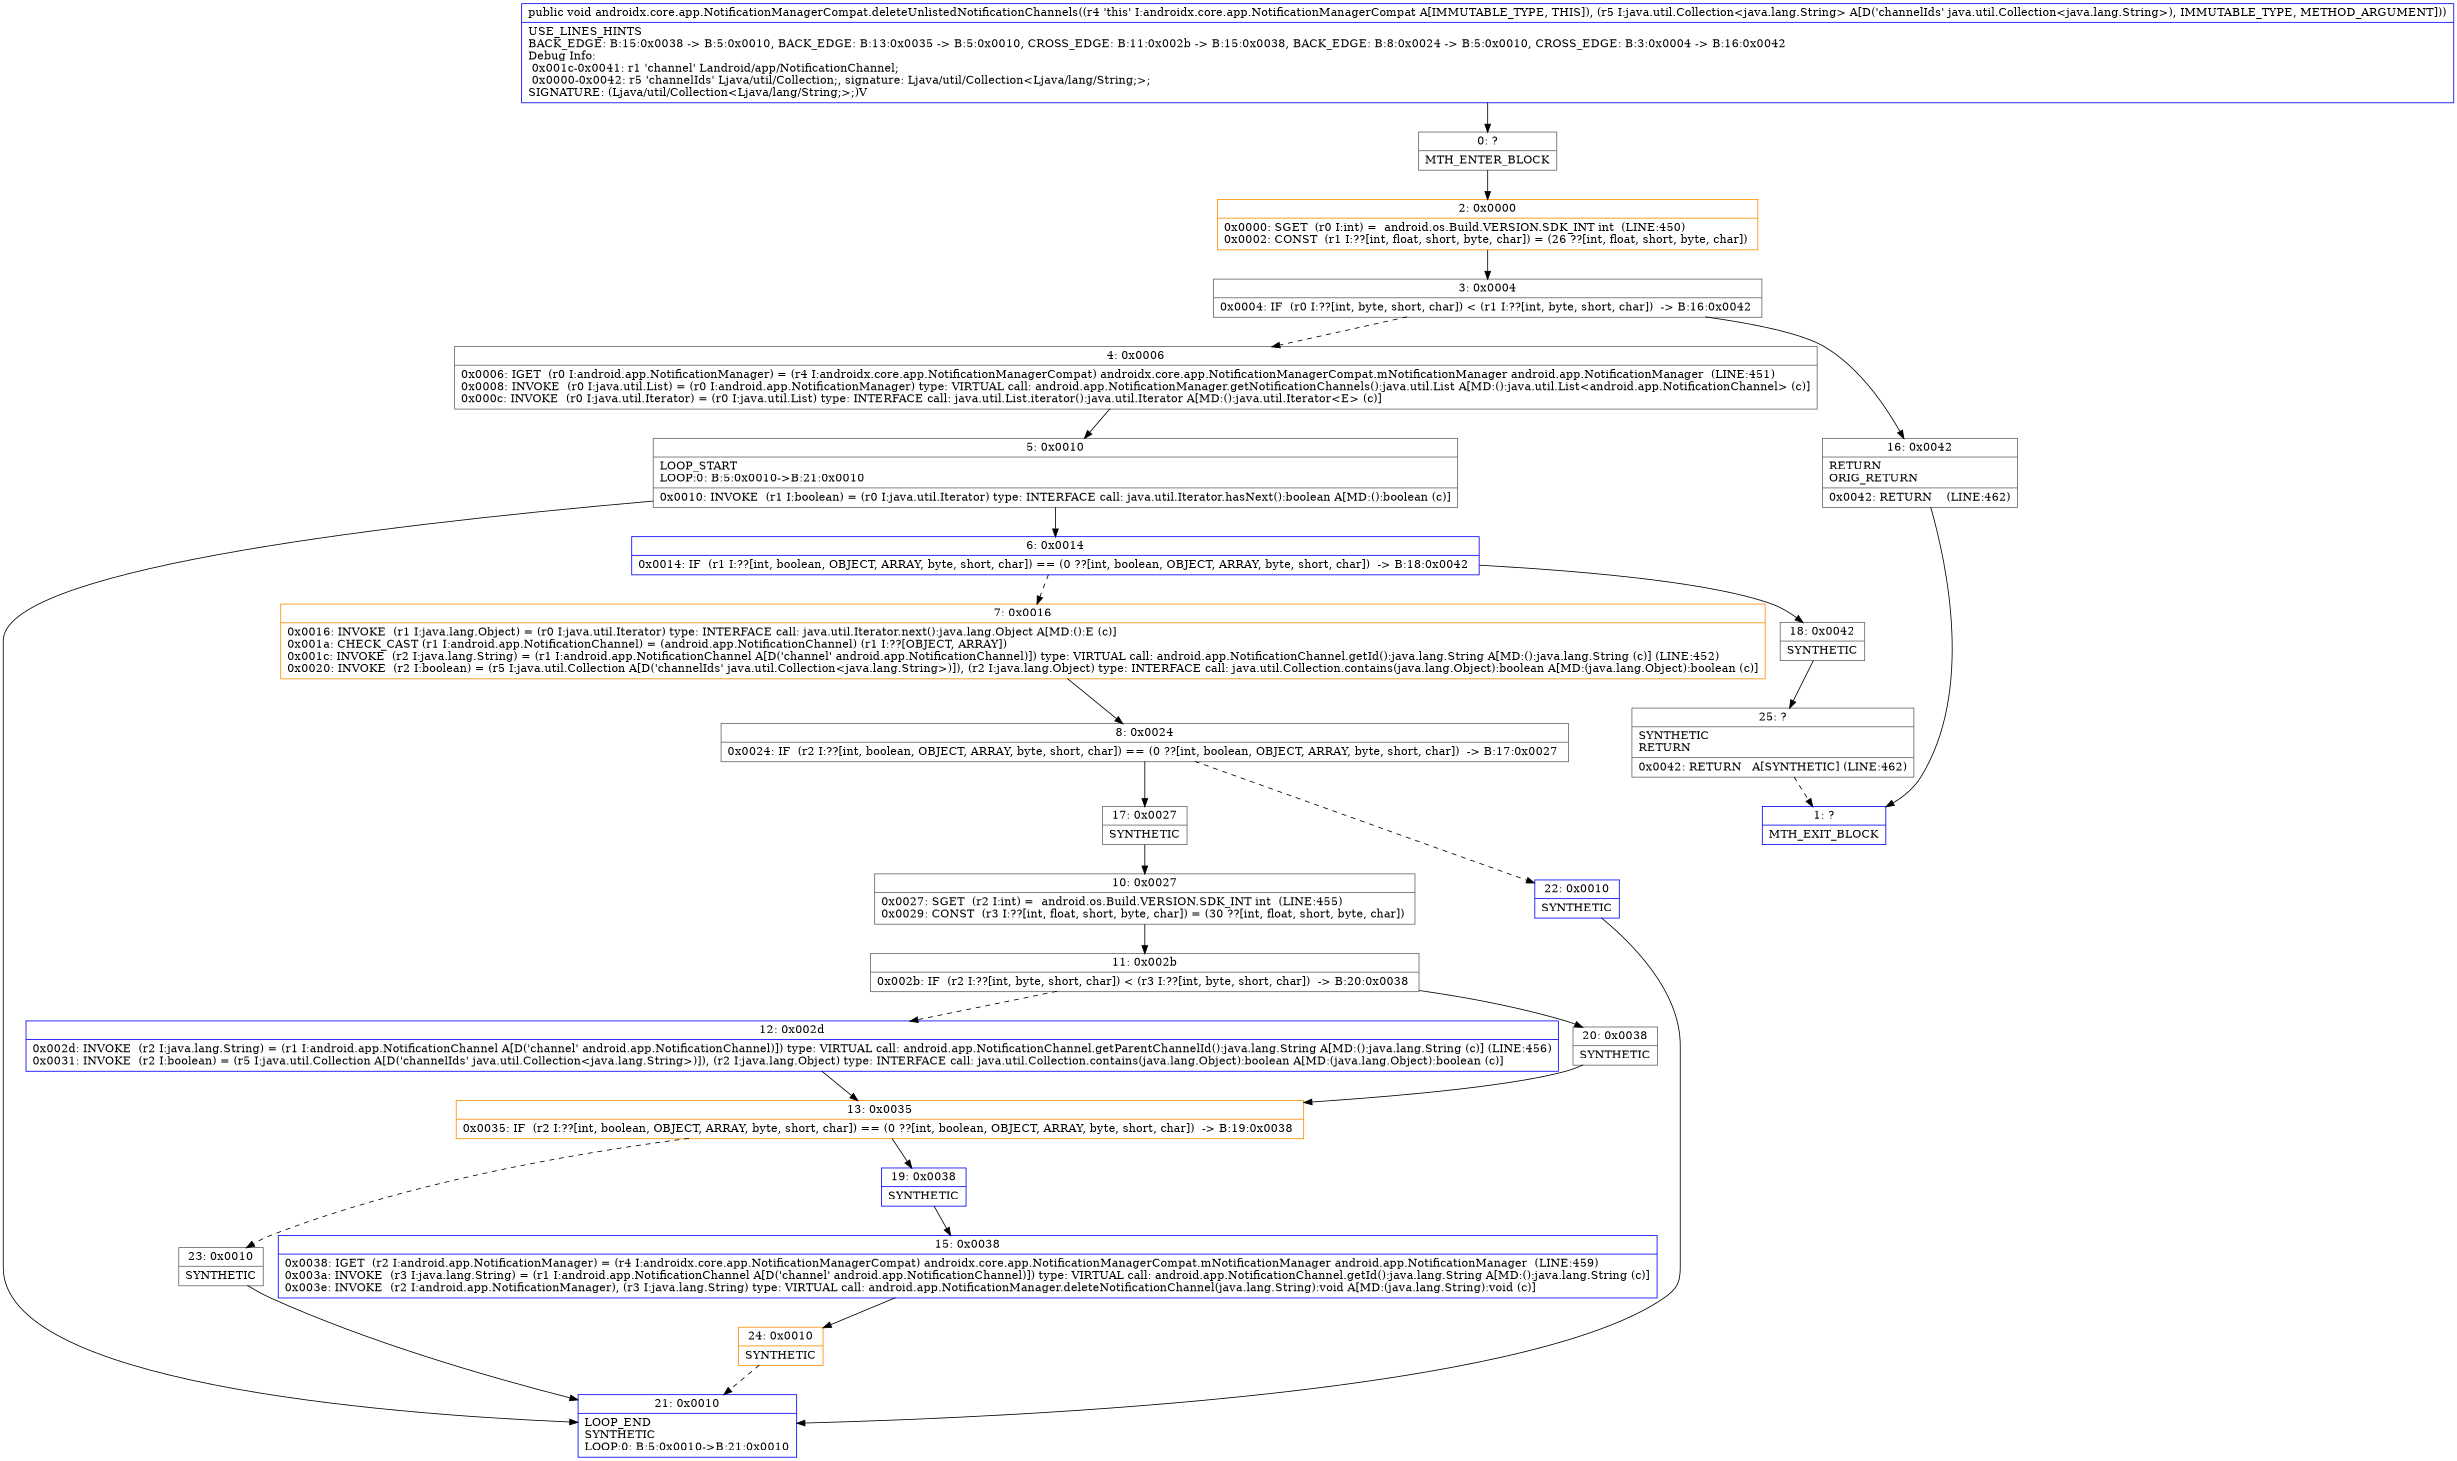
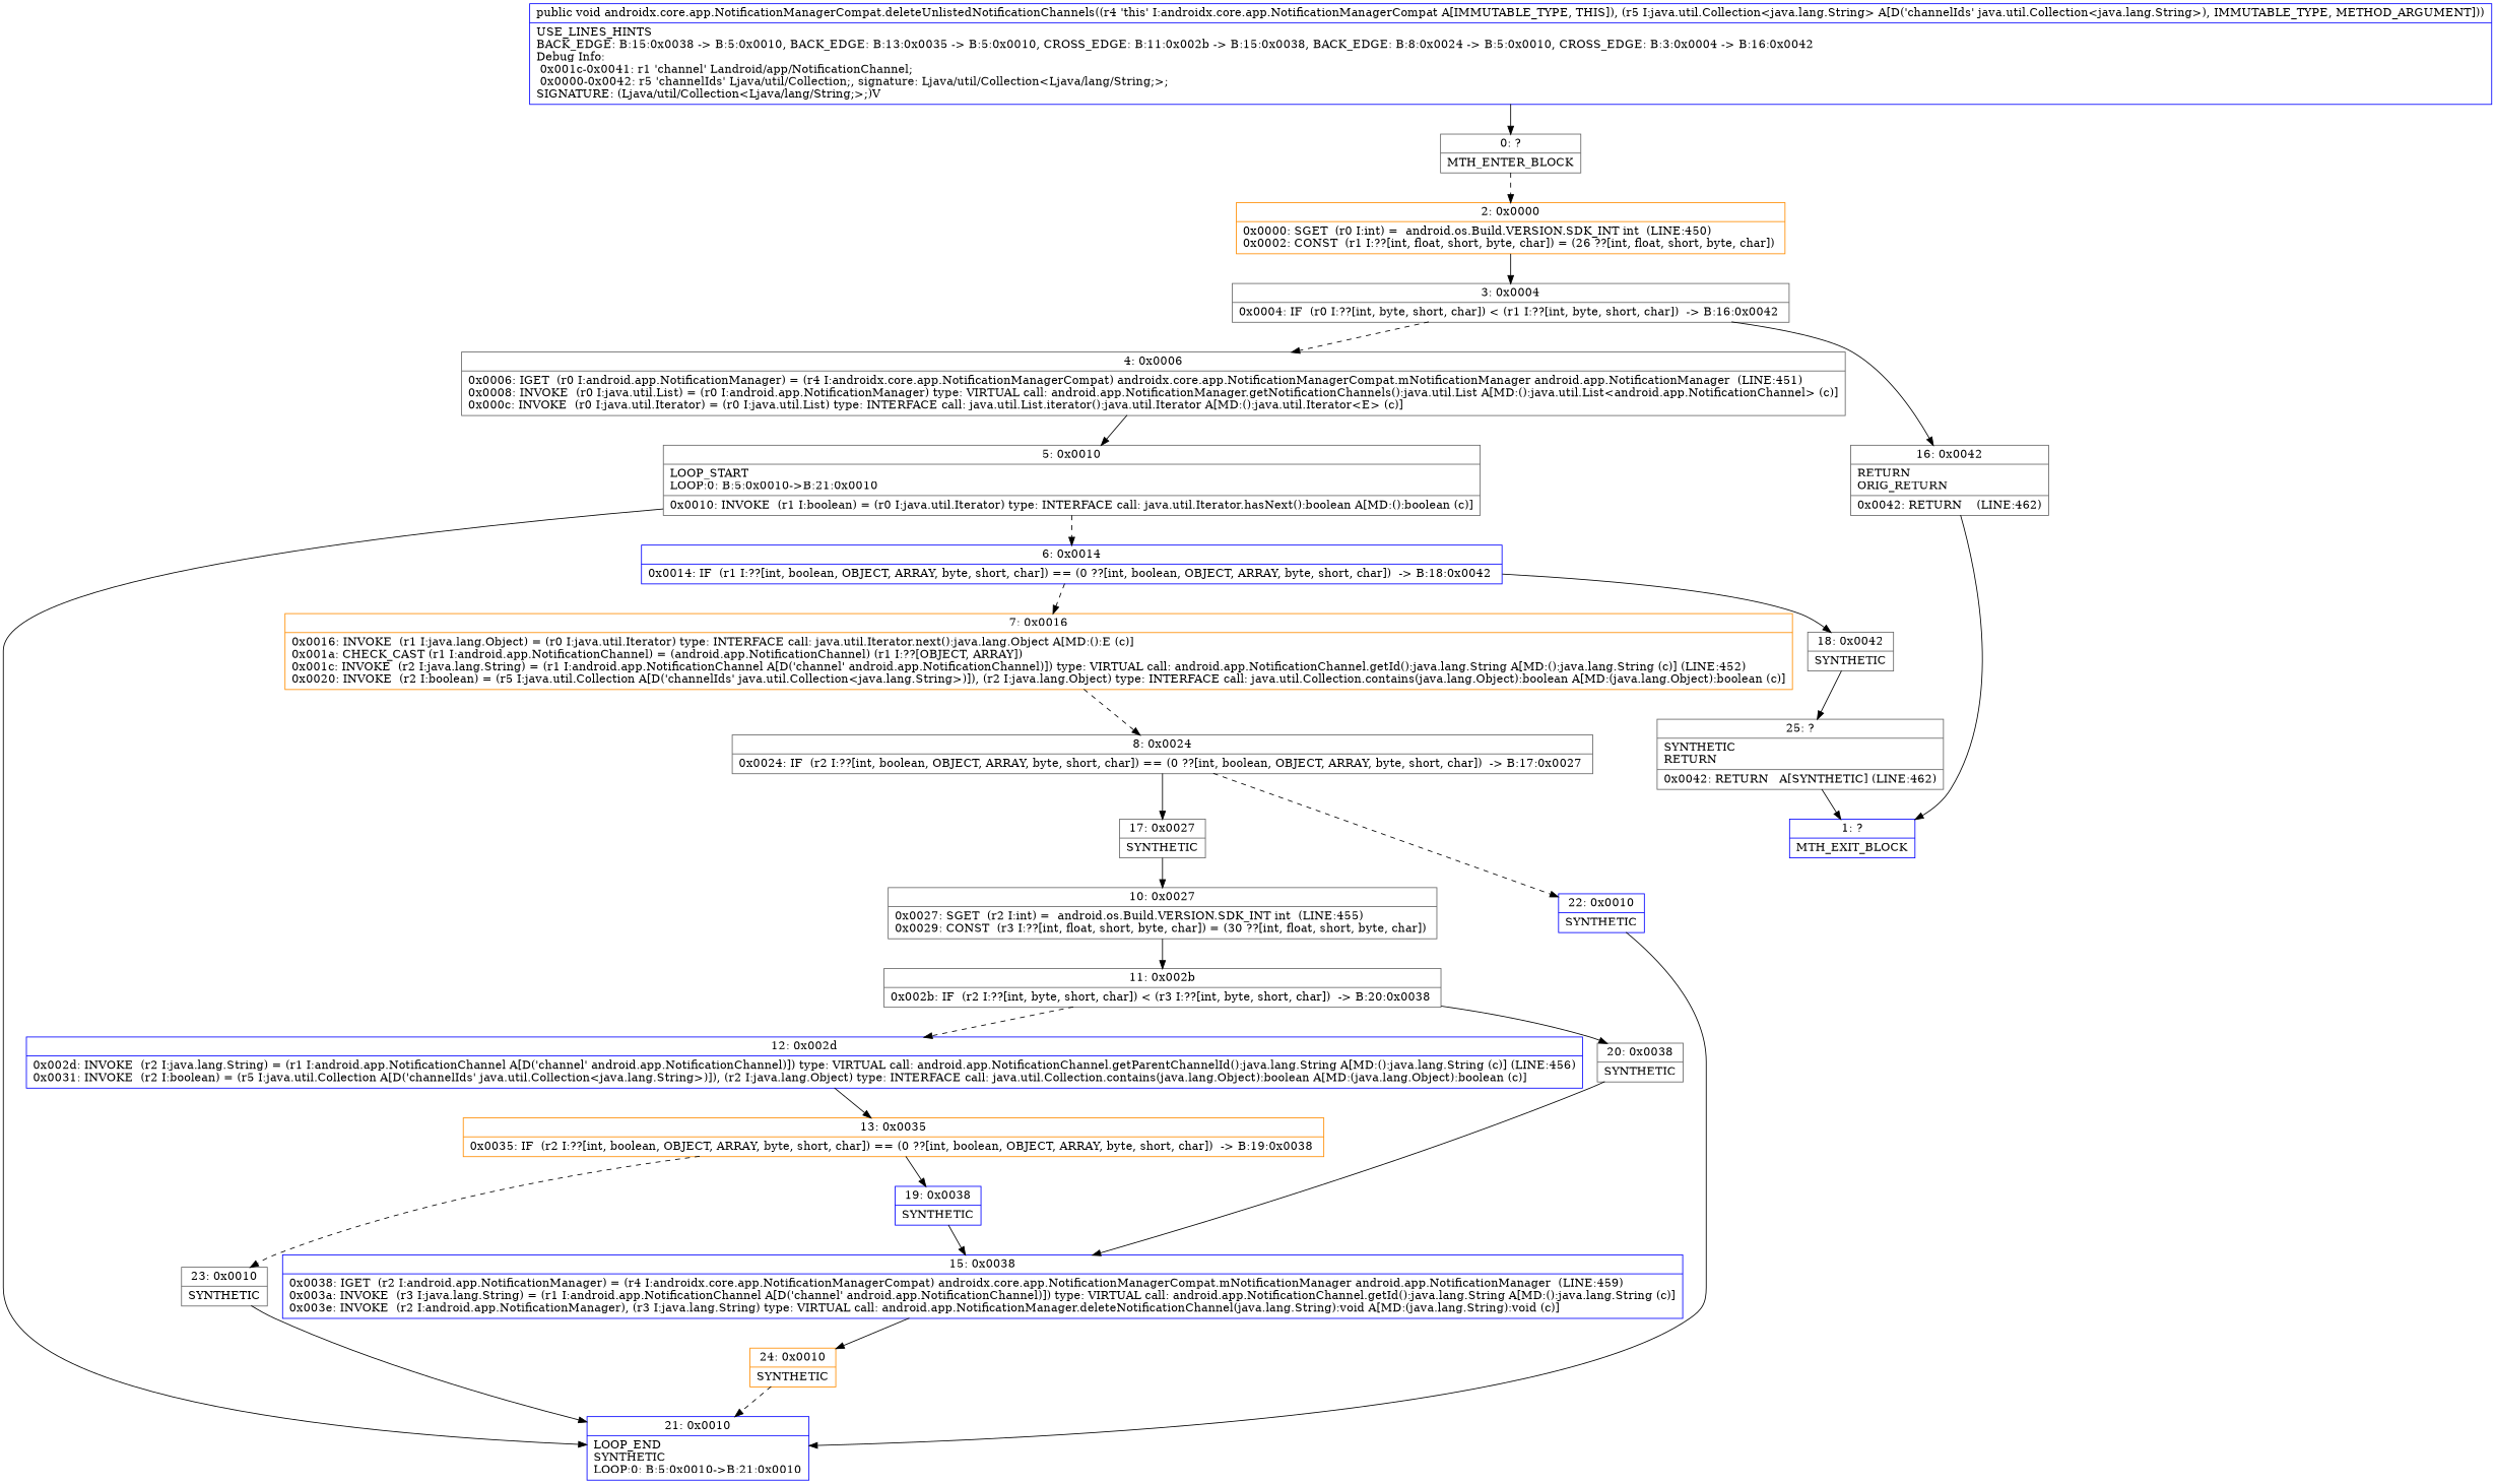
  digraph {
    node [color=gray40 shape=record]
    n1 [label="{0\:\ ?|MTH_ENTER_BLOCK\l}"]
    n2 [color=darkorange label="{2\:\ 0x0000|0x0000: SGET  (r0 I:int) =  android.os.Build.VERSION.SDK_INT int  (LINE:450)\l0x0002: CONST  (r1 I:??[int, float, short, byte, char]) = (26 ??[int, float, short, byte, char]) \l}"]
    n3 [label="{3\:\ 0x0004|0x0004: IF  (r0 I:??[int, byte, short, char]) \< (r1 I:??[int, byte, short, char])  \-\> B:16:0x0042 \l}"]
    n4 [label="{4\:\ 0x0006|0x0006: IGET  (r0 I:android.app.NotificationManager) = (r4 I:androidx.core.app.NotificationManagerCompat) androidx.core.app.NotificationManagerCompat.mNotificationManager android.app.NotificationManager  (LINE:451)\l0x0008: INVOKE  (r0 I:java.util.List) = (r0 I:android.app.NotificationManager) type: VIRTUAL call: android.app.NotificationManager.getNotificationChannels():java.util.List A[MD:():java.util.List\<android.app.NotificationChannel\> (c)]\l0x000c: INVOKE  (r0 I:java.util.Iterator) = (r0 I:java.util.List) type: INTERFACE call: java.util.List.iterator():java.util.Iterator A[MD:():java.util.Iterator\<E\> (c)]\l}"]
    n5 [label="{16\:\ 0x0042|RETURN\lORIG_RETURN\l|0x0042: RETURN    (LINE:462)\l}"]
    n6 [label="{5\:\ 0x0010|LOOP_START\lLOOP:0: B:5:0x0010\-\>B:21:0x0010\l|0x0010: INVOKE  (r1 I:boolean) = (r0 I:java.util.Iterator) type: INTERFACE call: java.util.Iterator.hasNext():boolean A[MD:():boolean (c)]\l}"]
    n7 [color=blue label="{1\:\ ?|MTH_EXIT_BLOCK\l}"]
    n8 [color=blue label="{6\:\ 0x0014|0x0014: IF  (r1 I:??[int, boolean, OBJECT, ARRAY, byte, short, char]) == (0 ??[int, boolean, OBJECT, ARRAY, byte, short, char])  \-\> B:18:0x0042 \l}"]
    n9 [color=blue label="{21\:\ 0x0010|LOOP_END\lSYNTHETIC\lLOOP:0: B:5:0x0010\-\>B:21:0x0010\l}"]
    n10 [color=darkorange label="{7\:\ 0x0016|0x0016: INVOKE  (r1 I:java.lang.Object) = (r0 I:java.util.Iterator) type: INTERFACE call: java.util.Iterator.next():java.lang.Object A[MD:():E (c)]\l0x001a: CHECK_CAST (r1 I:android.app.NotificationChannel) = (android.app.NotificationChannel) (r1 I:??[OBJECT, ARRAY]) \l0x001c: INVOKE  (r2 I:java.lang.String) = (r1 I:android.app.NotificationChannel A[D('channel' android.app.NotificationChannel)]) type: VIRTUAL call: android.app.NotificationChannel.getId():java.lang.String A[MD:():java.lang.String (c)] (LINE:452)\l0x0020: INVOKE  (r2 I:boolean) = (r5 I:java.util.Collection A[D('channelIds' java.util.Collection\<java.lang.String\>)]), (r2 I:java.lang.Object) type: INTERFACE call: java.util.Collection.contains(java.lang.Object):boolean A[MD:(java.lang.Object):boolean (c)]\l}"]
    n11 [label="{18\:\ 0x0042|SYNTHETIC\l}"]
    n12 [label="{8\:\ 0x0024|0x0024: IF  (r2 I:??[int, boolean, OBJECT, ARRAY, byte, short, char]) == (0 ??[int, boolean, OBJECT, ARRAY, byte, short, char])  \-\> B:17:0x0027 \l}"]
    n13 [label="{25\:\ ?|SYNTHETIC\lRETURN\l|0x0042: RETURN   A[SYNTHETIC] (LINE:462)\l}"]
    n14 [label="{17\:\ 0x0027|SYNTHETIC\l}"]
    n15 [color=blue label="{22\:\ 0x0010|SYNTHETIC\l}"]
    n16 [label="{10\:\ 0x0027|0x0027: SGET  (r2 I:int) =  android.os.Build.VERSION.SDK_INT int  (LINE:455)\l0x0029: CONST  (r3 I:??[int, float, short, byte, char]) = (30 ??[int, float, short, byte, char]) \l}"]
    n17 [label="{11\:\ 0x002b|0x002b: IF  (r2 I:??[int, byte, short, char]) \< (r3 I:??[int, byte, short, char])  \-\> B:20:0x0038 \l}"]
    n18 [color=blue label="{12\:\ 0x002d|0x002d: INVOKE  (r2 I:java.lang.String) = (r1 I:android.app.NotificationChannel A[D('channel' android.app.NotificationChannel)]) type: VIRTUAL call: android.app.NotificationChannel.getParentChannelId():java.lang.String A[MD:():java.lang.String (c)] (LINE:456)\l0x0031: INVOKE  (r2 I:boolean) = (r5 I:java.util.Collection A[D('channelIds' java.util.Collection\<java.lang.String\>)]), (r2 I:java.lang.Object) type: INTERFACE call: java.util.Collection.contains(java.lang.Object):boolean A[MD:(java.lang.Object):boolean (c)]\l}"]
    n19 [label="{20\:\ 0x0038|SYNTHETIC\l}"]
    n20 [color=darkorange label="{13\:\ 0x0035|0x0035: IF  (r2 I:??[int, boolean, OBJECT, ARRAY, byte, short, char]) == (0 ??[int, boolean, OBJECT, ARRAY, byte, short, char])  \-\> B:19:0x0038 \l}"]
    n21 [color=blue label="{15\:\ 0x0038|0x0038: IGET  (r2 I:android.app.NotificationManager) = (r4 I:androidx.core.app.NotificationManagerCompat) androidx.core.app.NotificationManagerCompat.mNotificationManager android.app.NotificationManager  (LINE:459)\l0x003a: INVOKE  (r3 I:java.lang.String) = (r1 I:android.app.NotificationChannel A[D('channel' android.app.NotificationChannel)]) type: VIRTUAL call: android.app.NotificationChannel.getId():java.lang.String A[MD:():java.lang.String (c)]\l0x003e: INVOKE  (r2 I:android.app.NotificationManager), (r3 I:java.lang.String) type: VIRTUAL call: android.app.NotificationManager.deleteNotificationChannel(java.lang.String):void A[MD:(java.lang.String):void (c)]\l}"]
    n22 [color=blue label="{19\:\ 0x0038|SYNTHETIC\l}"]
    n23 [label="{23\:\ 0x0010|SYNTHETIC\l}"]
    n24 [color=darkorange label="{24\:\ 0x0010|SYNTHETIC\l}"]
    n25 [color=blue label="{public void androidx.core.app.NotificationManagerCompat.deleteUnlistedNotificationChannels((r4 'this' I:androidx.core.app.NotificationManagerCompat A[IMMUTABLE_TYPE, THIS]), (r5 I:java.util.Collection\<java.lang.String\> A[D('channelIds' java.util.Collection\<java.lang.String\>), IMMUTABLE_TYPE, METHOD_ARGUMENT]))  | USE_LINES_HINTS\lBACK_EDGE: B:15:0x0038 \-\> B:5:0x0010, BACK_EDGE: B:13:0x0035 \-\> B:5:0x0010, CROSS_EDGE: B:11:0x002b \-\> B:15:0x0038, BACK_EDGE: B:8:0x0024 \-\> B:5:0x0010, CROSS_EDGE: B:3:0x0004 \-\> B:16:0x0042\lDebug Info:\l  0x001c\-0x0041: r1 'channel' Landroid\/app\/NotificationChannel;\l  0x0000\-0x0042: r5 'channelIds' Ljava\/util\/Collection;, signature: Ljava\/util\/Collection\<Ljava\/lang\/String;\>;\lSIGNATURE: (Ljava\/util\/Collection\<Ljava\/lang\/String;\>;)V\l}"]
-   n1 -> n2
+   n1 -> n2 [style=dashed]
    n2 -> n3
    n3 -> n4 [style=dashed]
    n3 -> n5
    n4 -> n6
    n5 -> n7
-   n6 -> n8
+   n6 -> n8 [style=dashed]
    n6 -> n9
    n8 -> n10 [style=dashed]
    n8 -> n11
-   n10 -> n12
+   n10 -> n12 [style=dashed]
    n11 -> n13
    n12 -> n14
    n12 -> n15 [style=dashed]
-   n13 -> n7 [style=dashed]
+   n13 -> n7
    n14 -> n16
    n15 -> n9
    n16 -> n17
    n17 -> n18 [style=dashed]
    n17 -> n19
    n18 -> n20
-   n19 -> n20
+   n19 -> n21
    n20 -> n22
    n20 -> n23 [style=dashed]
    n21 -> n24
    n22 -> n21
    n23 -> n9
    n24 -> n9 [style=dashed]
    n25 -> n1
  }
